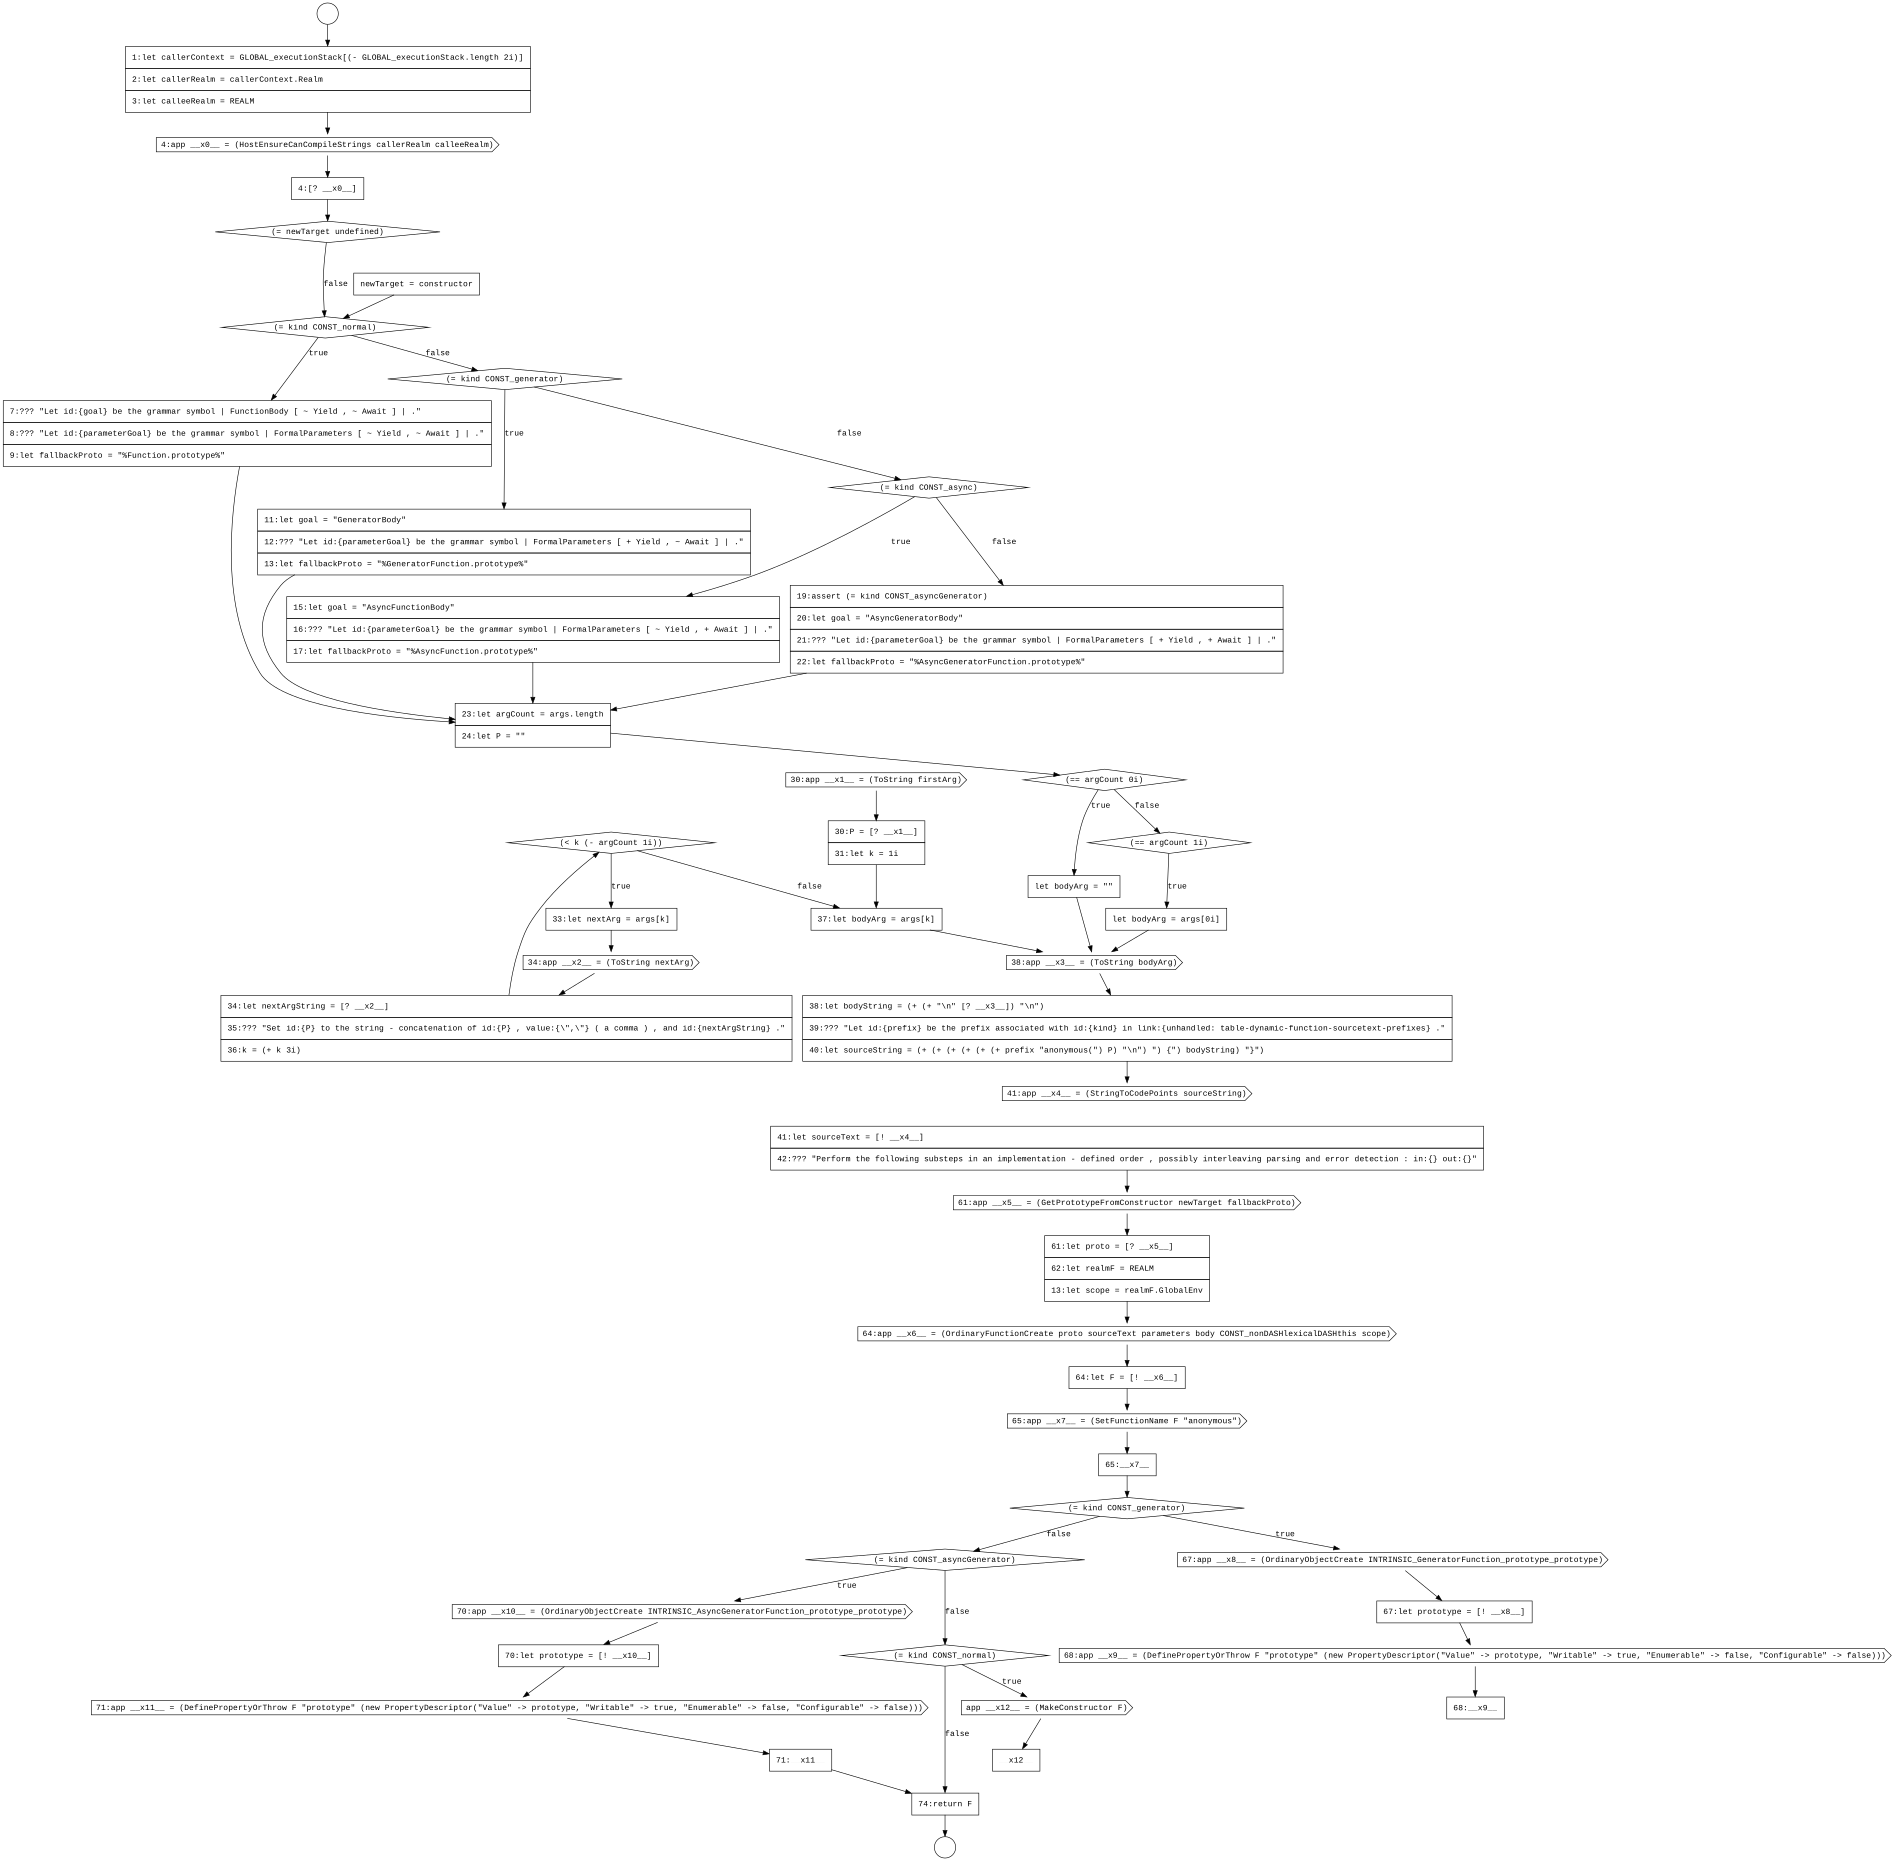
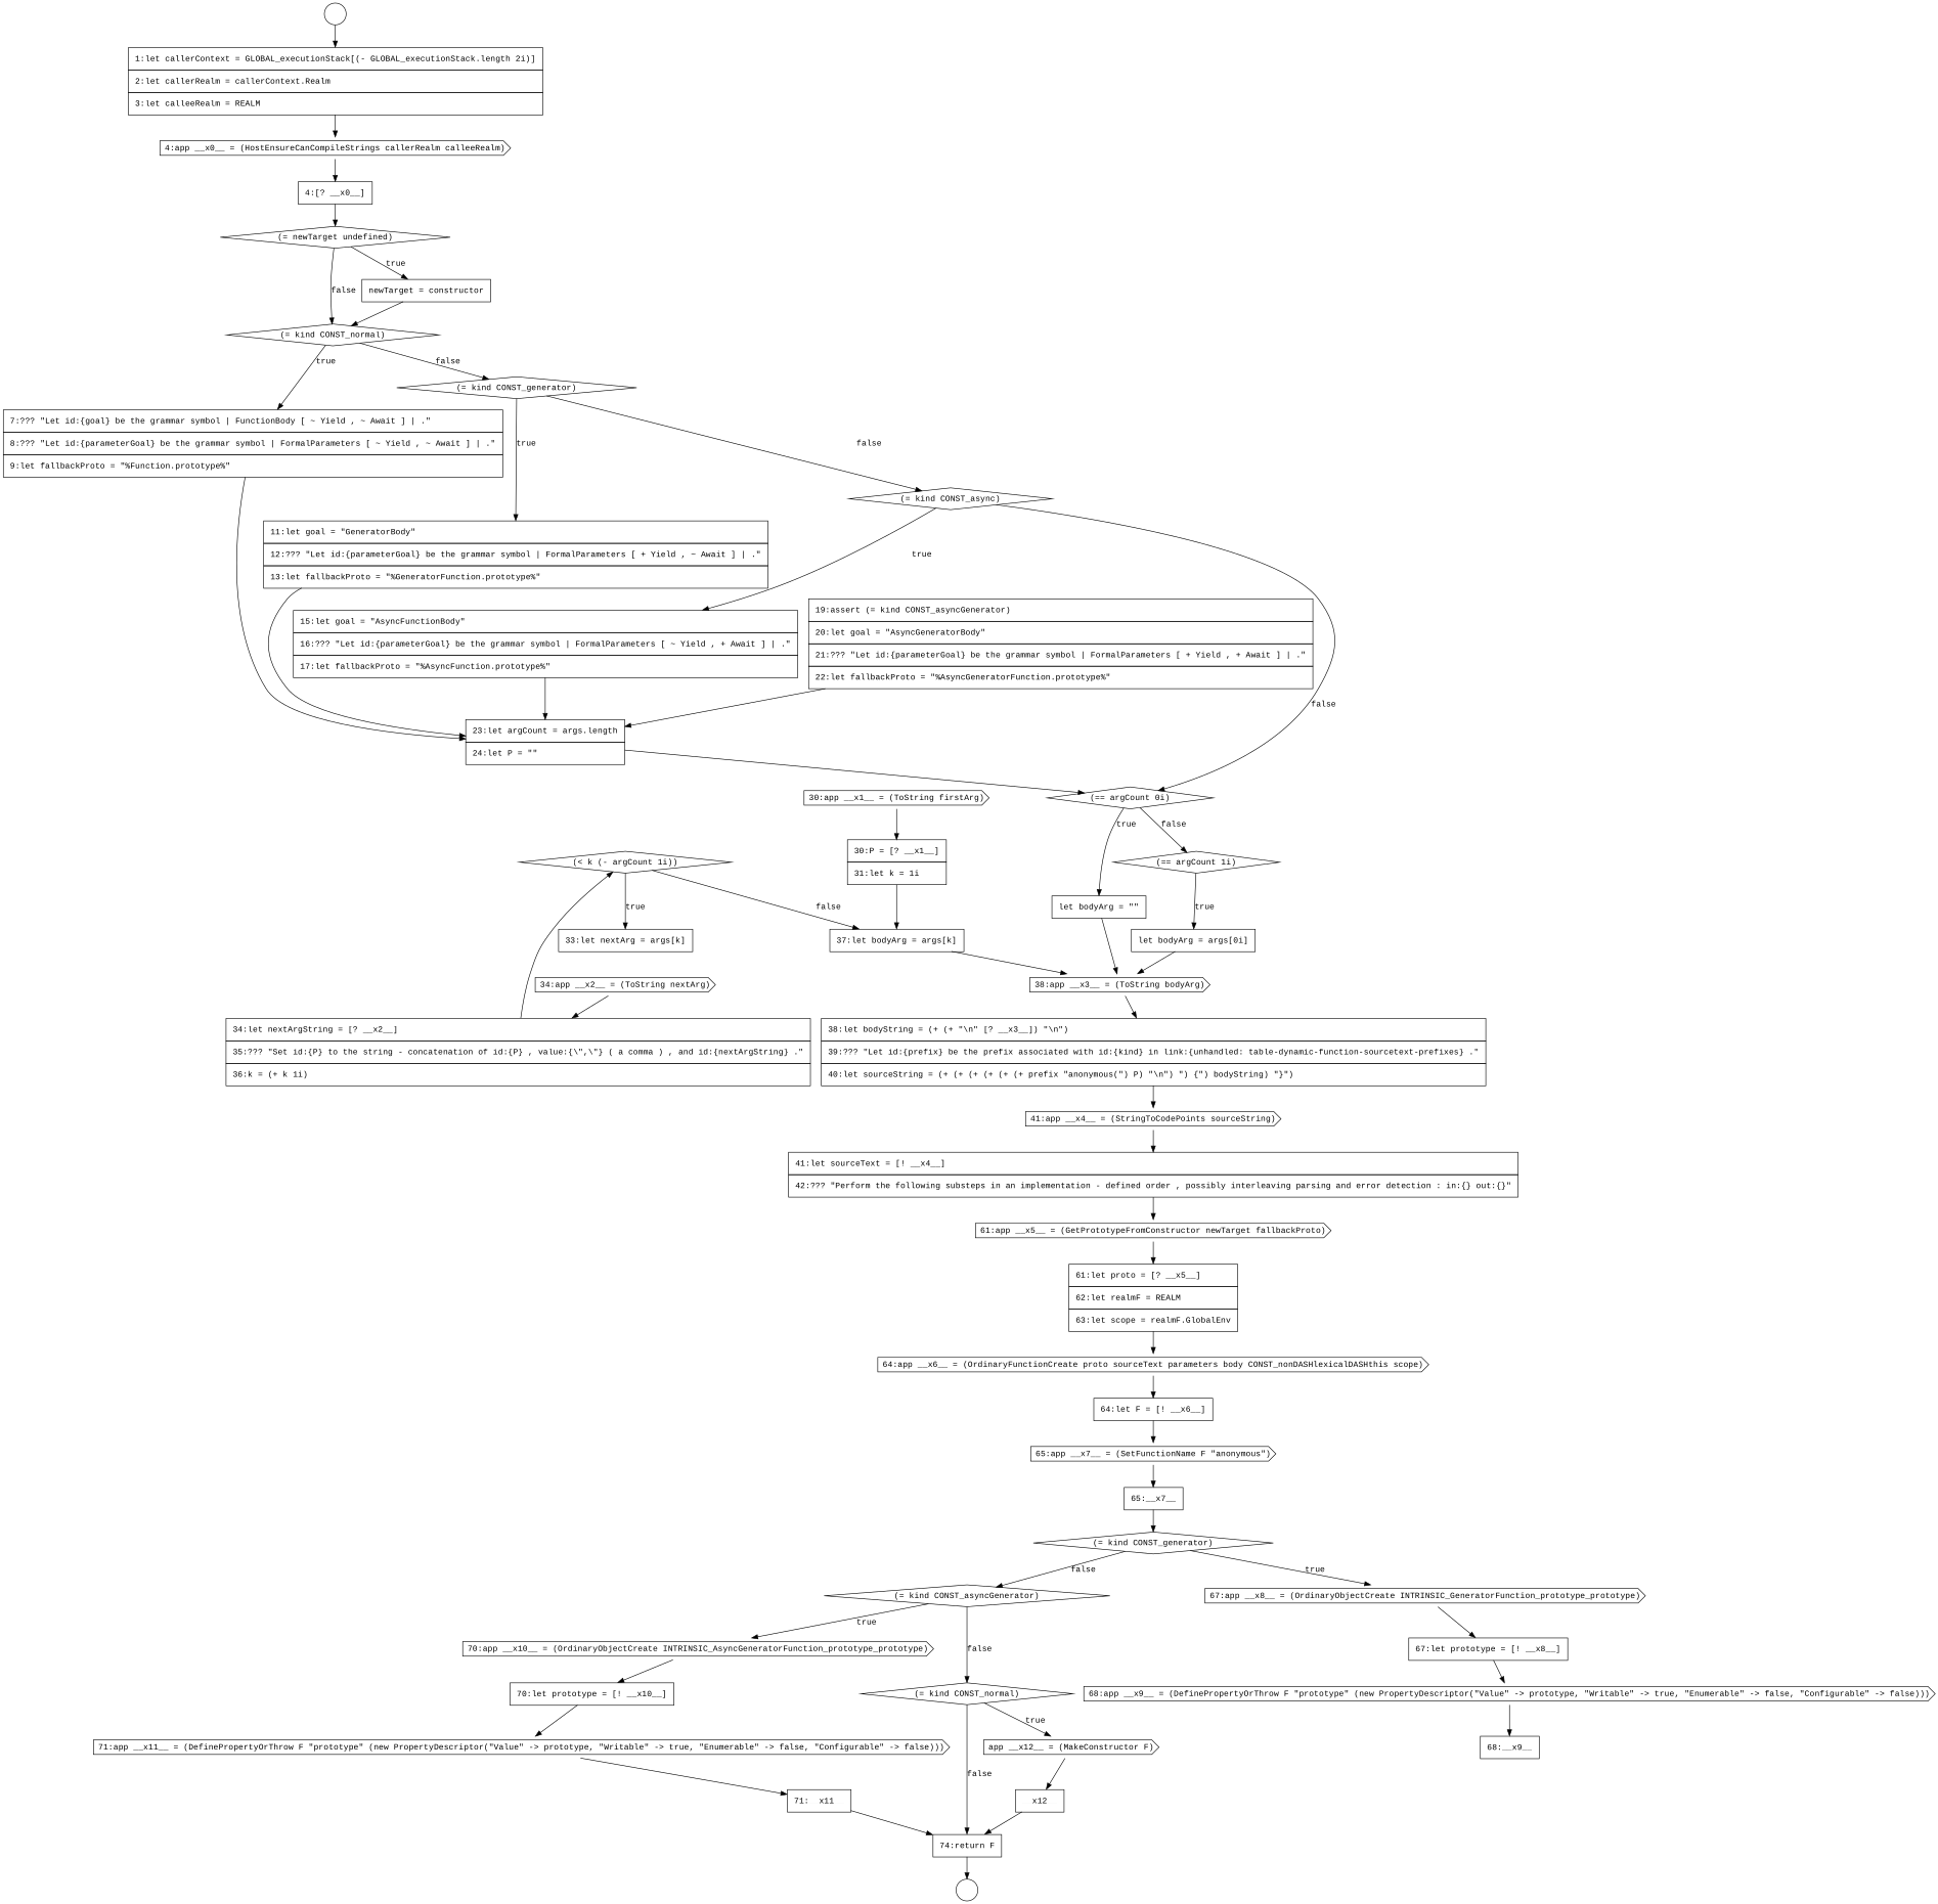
  digraph {
    fontname="Liberation Mono"
    node [color=black fillcolor=white fontname="Liberation Mono" shape=none style=filled]
    edge [color=black fontname="Liberation Mono"]
    n1 [label=<<font color="black">     <table border="0" cellborder="1" cellspacing="0" cellpadding="10">       <tr><td align="left">7:??? &quot;Let id:{goal} be the grammar symbol | FunctionBody [ ~ Yield , ~ Await ] | .&quot;</td></tr>       <tr><td align="left">8:??? &quot;Let id:{parameterGoal} be the grammar symbol | FormalParameters [ ~ Yield , ~ Await ] | .&quot;</td></tr>       <tr><td align="left">9:let fallbackProto = &quot;%Function.prototype%&quot;</td></tr>     </table>   </font>> margin=0]
    n2 [label=<<font color="black">     <table border="0" cellborder="1" cellspacing="0" cellpadding="10">       <tr><td align="left">23:let argCount = args.length</td></tr>       <tr><td align="left">24:let P = &quot;&quot;</td></tr>     </table>   </font>> margin=0]
    n3 [label=<<font color="black">(== argCount 0i)</font>> shape=diamond]
    n4 [label=" " shape=circle]
    n5 [label=<<font color="black">     <table border="0" cellborder="1" cellspacing="0" cellpadding="10">       <tr><td align="left">1:let callerContext = GLOBAL_executionStack[(- GLOBAL_executionStack.length 2i)]</td></tr>       <tr><td align="left">2:let callerRealm = callerContext.Realm</td></tr>       <tr><td align="left">3:let calleeRealm = REALM</td></tr>     </table>   </font>> margin=0]
    n6 [label=<<font color="black">4:app __x0__ = (HostEnsureCanCompileStrings callerRealm calleeRealm)</font>> shape=cds]
    n7 [label=<<font color="black">     <table border="0" cellborder="1" cellspacing="0" cellpadding="10">       <tr><td align="left">37:let bodyArg = args[k]</td></tr>     </table>   </font>> margin=0]
    n8 [label=<<font color="black">38:app __x3__ = (ToString bodyArg)</font>> shape=cds]
    n9 [label=<<font color="black">     <table border="0" cellborder="1" cellspacing="0" cellpadding="10">       <tr><td align="left">38:let bodyString = (+ (+ &quot;\n&quot; [? __x3__]) &quot;\n&quot;)</td></tr>       <tr><td align="left">39:??? &quot;Let id:{prefix} be the prefix associated with id:{kind} in link:{unhandled: table-dynamic-function-sourcetext-prefixes} .&quot;</td></tr>       <tr><td align="left">40:let sourceString = (+ (+ (+ (+ (+ (+ prefix &quot;anonymous(&quot;) P) &quot;\n&quot;) &quot;) {&quot;) bodyString) &quot;}&quot;)</td></tr>     </table>   </font>> margin=0]
    n10 [label=<<font color="black">(= kind CONST_async)</font>> shape=diamond]
    n11 [label=<<font color="black">     <table border="0" cellborder="1" cellspacing="0" cellpadding="10">       <tr><td align="left">19:assert (= kind CONST_asyncGenerator)</td></tr>       <tr><td align="left">20:let goal = &quot;AsyncGeneratorBody&quot;</td></tr>       <tr><td align="left">21:??? &quot;Let id:{parameterGoal} be the grammar symbol | FormalParameters [ + Yield , + Await ] | .&quot;</td></tr>       <tr><td align="left">22:let fallbackProto = &quot;%AsyncGeneratorFunction.prototype%&quot;</td></tr>     </table>   </font>> margin=0]
    n12 [label=<<font color="black">     <table border="0" cellborder="1" cellspacing="0" cellpadding="10">       <tr><td align="left">15:let goal = &quot;AsyncFunctionBody&quot;</td></tr>       <tr><td align="left">16:??? &quot;Let id:{parameterGoal} be the grammar symbol | FormalParameters [ ~ Yield , + Await ] | .&quot;</td></tr>       <tr><td align="left">17:let fallbackProto = &quot;%AsyncFunction.prototype%&quot;</td></tr>     </table>   </font>> margin=0]
    n13 [label=<<font color="black">     <table border="0" cellborder="1" cellspacing="0" cellpadding="10">       <tr><td align="left">41:let sourceText = [! __x4__]</td></tr>       <tr><td align="left">42:??? &quot;Perform the following substeps in an implementation - defined order , possibly interleaving parsing and error detection : in:{} out:{}&quot;</td></tr>     </table>   </font>> margin=0]
    n14 [label=<<font color="black">61:app __x5__ = (GetPrototypeFromConstructor newTarget fallbackProto)</font>> shape=cds]
-   n15 [label=<<font color="black">     <table border="0" cellborder="1" cellspacing="0" cellpadding="10">       <tr><td align="left">61:let proto = [? __x5__]</td></tr>       <tr><td align="left">62:let realmF = REALM</td></tr>       <tr><td align="left">13:let scope = realmF.GlobalEnv</td></tr>     </table>   </font>> margin=0]
+   n15 [label=<<font color="black">     <table border="0" cellborder="1" cellspacing="0" cellpadding="10">       <tr><td align="left">61:let proto = [? __x5__]</td></tr>       <tr><td align="left">62:let realmF = REALM</td></tr>       <tr><td align="left">63:let scope = realmF.GlobalEnv</td></tr>     </table>   </font>> margin=0]
    n16 [label=<<font color="black">     <table border="0" cellborder="1" cellspacing="0" cellpadding="10">       <tr><td align="left">let bodyArg = &quot;&quot;</td></tr>     </table>   </font>> margin=0]
    n17 [label=<<font color="black">(== argCount 1i)</font>> shape=diamond]
    n18 [label=<<font color="black">     <table border="0" cellborder="1" cellspacing="0" cellpadding="10">       <tr><td align="left">let bodyArg = args[0i]</td></tr>     </table>   </font>> margin=0]
    n19 [label=<<font color="black">     <table border="0" cellborder="1" cellspacing="0" cellpadding="10">       <tr><td align="left">30:P = [? __x1__]</td></tr>       <tr><td align="left">31:let k = 1i</td></tr>     </table>   </font>> margin=0]
    n20 [label=<<font color="black">(&lt; k (- argCount 1i))</font>> shape=diamond]
    n21 [label=<<font color="black">     <table border="0" cellborder="1" cellspacing="0" cellpadding="10">       <tr><td align="left">33:let nextArg = args[k]</td></tr>     </table>   </font>> margin=0]
    n22 [label=<<font color="black">     <table border="0" cellborder="1" cellspacing="0" cellpadding="10">       <tr><td align="left">11:let goal = &quot;GeneratorBody&quot;</td></tr>       <tr><td align="left">12:??? &quot;Let id:{parameterGoal} be the grammar symbol | FormalParameters [ + Yield , ~ Await ] | .&quot;</td></tr>       <tr><td align="left">13:let fallbackProto = &quot;%GeneratorFunction.prototype%&quot;</td></tr>     </table>   </font>> margin=0]
    n23 [label=<<font color="black">     <table border="0" cellborder="1" cellspacing="0" cellpadding="10">       <tr><td align="left">4:[? __x0__]</td></tr>     </table>   </font>> margin=0]
    n24 [label=<<font color="black">(= kind CONST_normal)</font>> shape=diamond]
    n25 [label=<<font color="black">(= kind CONST_generator)</font>> shape=diamond]
    n26 [label=<<font color="black">41:app __x4__ = (StringToCodePoints sourceString)</font>> shape=cds]
    n27 [label=<<font color="black">     <table border="0" cellborder="1" cellspacing="0" cellpadding="10">       <tr><td align="left">74:return F</td></tr>     </table>   </font>> margin=0]
    n28 [label=" " shape=circle]
    n29 [label=<<font color="black">(= newTarget undefined)</font>> shape=diamond]
    n30 [label=<<font color="black">     <table border="0" cellborder="1" cellspacing="0" cellpadding="10">       <tr><td align="left">newTarget = constructor</td></tr>     </table>   </font>> margin=0]
    n31 [label=<<font color="black">(= kind CONST_generator)</font>> shape=diamond]
    n32 [label=<<font color="black">(= kind CONST_asyncGenerator)</font>> shape=diamond]
    n33 [label=<<font color="black">67:app __x8__ = (OrdinaryObjectCreate INTRINSIC_GeneratorFunction_prototype_prototype)</font>> shape=cds]
    n34 [label=<<font color="black">(= kind CONST_normal)</font>> shape=diamond]
    n35 [label=<<font color="black">70:app __x10__ = (OrdinaryObjectCreate INTRINSIC_AsyncGeneratorFunction_prototype_prototype)</font>> shape=cds]
    n36 [label=<<font color="black">     <table border="0" cellborder="1" cellspacing="0" cellpadding="10">       <tr><td align="left">67:let prototype = [! __x8__]</td></tr>     </table>   </font>> margin=0]
    n37 [label=<<font color="black">app __x12__ = (MakeConstructor F)</font>> shape=cds]
    n38 [label=<<font color="black">     <table border="0" cellborder="1" cellspacing="0" cellpadding="10">       <tr><td align="left">70:let prototype = [! __x10__]</td></tr>     </table>   </font>> margin=0]
    n39 [label=<<font color="black">30:app __x1__ = (ToString firstArg)</font>> shape=cds]
    n40 [label=<<font color="black">64:app __x6__ = (OrdinaryFunctionCreate proto sourceText parameters body CONST_nonDASHlexicalDASHthis scope)</font>> shape=cds]
    n41 [label=<<font color="black">     <table border="0" cellborder="1" cellspacing="0" cellpadding="10">       <tr><td align="left">64:let F = [! __x6__]</td></tr>     </table>   </font>> margin=0]
    n42 [label=<<font color="black">     <table border="0" cellborder="1" cellspacing="0" cellpadding="10">       <tr><td align="left">__x12__</td></tr>     </table>   </font>> margin=0]
    n43 [label=<<font color="black">65:app __x7__ = (SetFunctionName F &quot;anonymous&quot;)</font>> shape=cds]
    n44 [label=<<font color="black">     <table border="0" cellborder="1" cellspacing="0" cellpadding="10">       <tr><td align="left">71:__x11__</td></tr>     </table>   </font>> margin=0]
    n45 [label=<<font color="black">     <table border="0" cellborder="1" cellspacing="0" cellpadding="10">       <tr><td align="left">68:__x9__</td></tr>     </table>   </font>> margin=0]
    n46 [label=<<font color="black">68:app __x9__ = (DefinePropertyOrThrow F &quot;prototype&quot; (new PropertyDescriptor(&quot;Value&quot; -&gt; prototype, &quot;Writable&quot; -&gt; true, &quot;Enumerable&quot; -&gt; false, &quot;Configurable&quot; -&gt; false)))</font>> shape=cds]
    n47 [label=<<font color="black">     <table border="0" cellborder="1" cellspacing="0" cellpadding="10">       <tr><td align="left">65:__x7__</td></tr>     </table>   </font>> margin=0]
-   n48 [label=<<font color="black">     <table border="0" cellborder="1" cellspacing="0" cellpadding="10">       <tr><td align="left">34:let nextArgString = [? __x2__]</td></tr>       <tr><td align="left">35:??? &quot;Set id:{P} to the string - concatenation of id:{P} , value:{\&quot;,\&quot;} ( a comma ) , and id:{nextArgString} .&quot;</td></tr>       <tr><td align="left">36:k = (+ k 3i)</td></tr>     </table>   </font>> margin=0]
+   n48 [label=<<font color="black">     <table border="0" cellborder="1" cellspacing="0" cellpadding="10">       <tr><td align="left">34:let nextArgString = [? __x2__]</td></tr>       <tr><td align="left">35:??? &quot;Set id:{P} to the string - concatenation of id:{P} , value:{\&quot;,\&quot;} ( a comma ) , and id:{nextArgString} .&quot;</td></tr>       <tr><td align="left">36:k = (+ k 1i)</td></tr>     </table>   </font>> margin=0]
    n49 [label=<<font color="black">71:app __x11__ = (DefinePropertyOrThrow F &quot;prototype&quot; (new PropertyDescriptor(&quot;Value&quot; -&gt; prototype, &quot;Writable&quot; -&gt; true, &quot;Enumerable&quot; -&gt; false, &quot;Configurable&quot; -&gt; false)))</font>> shape=cds]
    n50 [label=<<font color="black">34:app __x2__ = (ToString nextArg)</font>> shape=cds]
    n1 -> n2
    n2 -> n3
    n3 -> n16 [label=<<font color="black">true</font>>]
    n3 -> n17 [label=<<font color="black">false</font>>]
    n4 -> n5
    n5 -> n6
    n6 -> n23
    n7 -> n8
    n8 -> n9
    n9 -> n26
-   n10 -> n11 [label=<<font color="black">false</font>>]
+   n10 -> n3 [label=<<font color="black">false</font>>]
    n10 -> n12 [label=<<font color="black">true</font>>]
    n11 -> n2
    n12 -> n2
    n13 -> n14
    n14 -> n15
    n15 -> n40
    n16 -> n8
    n17 -> n18 [label=<<font color="black">true</font>>]
    n18 -> n8
    n19 -> n7
    n20 -> n7 [label=<<font color="black">false</font>>]
    n20 -> n21 [label=<<font color="black">true</font>>]
-   n21 -> n50
    n22 -> n2
    n23 -> n29
    n24 -> n1 [label=<<font color="black">true</font>>]
    n24 -> n25 [label=<<font color="black">false</font>>]
    n25 -> n10 [label=<<font color="black">false</font>>]
    n25 -> n22 [label=<<font color="black">true</font>>]
+   n26 -> n13
    n27 -> n28
    n29 -> n24 [label=<<font color="black">false</font>>]
+   n29 -> n30 [label=<<font color="black">true</font>>]
    n30 -> n24
    n31 -> n32 [label=<<font color="black">false</font>>]
    n31 -> n33 [label=<<font color="black">true</font>>]
    n32 -> n34 [label=<<font color="black">false</font>>]
    n32 -> n35 [label=<<font color="black">true</font>>]
    n33 -> n36
    n34 -> n27 [label=<<font color="black">false</font>>]
    n34 -> n37 [label=<<font color="black">true</font>>]
    n35 -> n38
    n36 -> n46
    n37 -> n42
    n38 -> n49
    n39 -> n19
    n40 -> n41
    n41 -> n43
+   n42 -> n27
    n43 -> n47
    n44 -> n27
    n46 -> n45
    n47 -> n31
    n48 -> n20
    n49 -> n44
    n50 -> n48
  }
